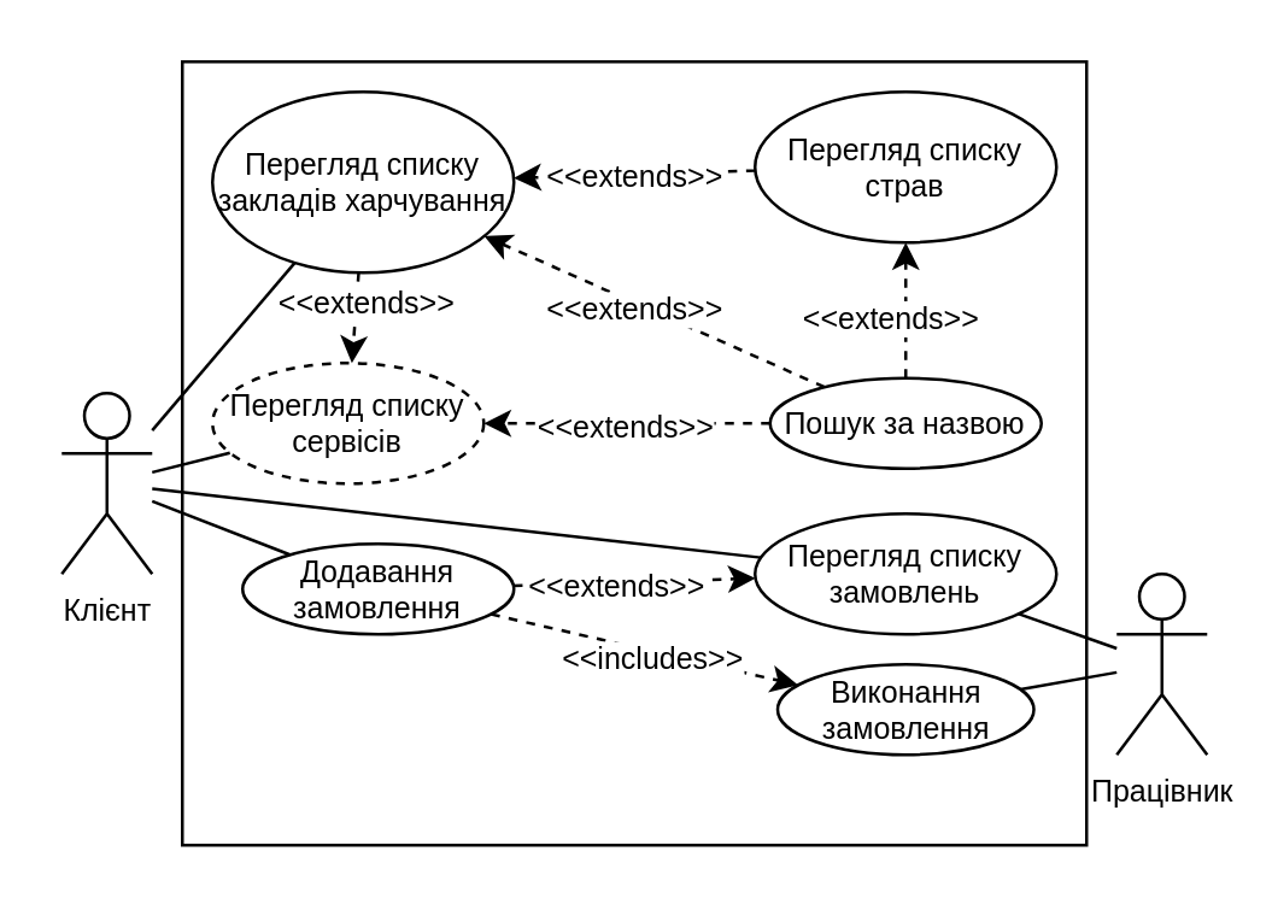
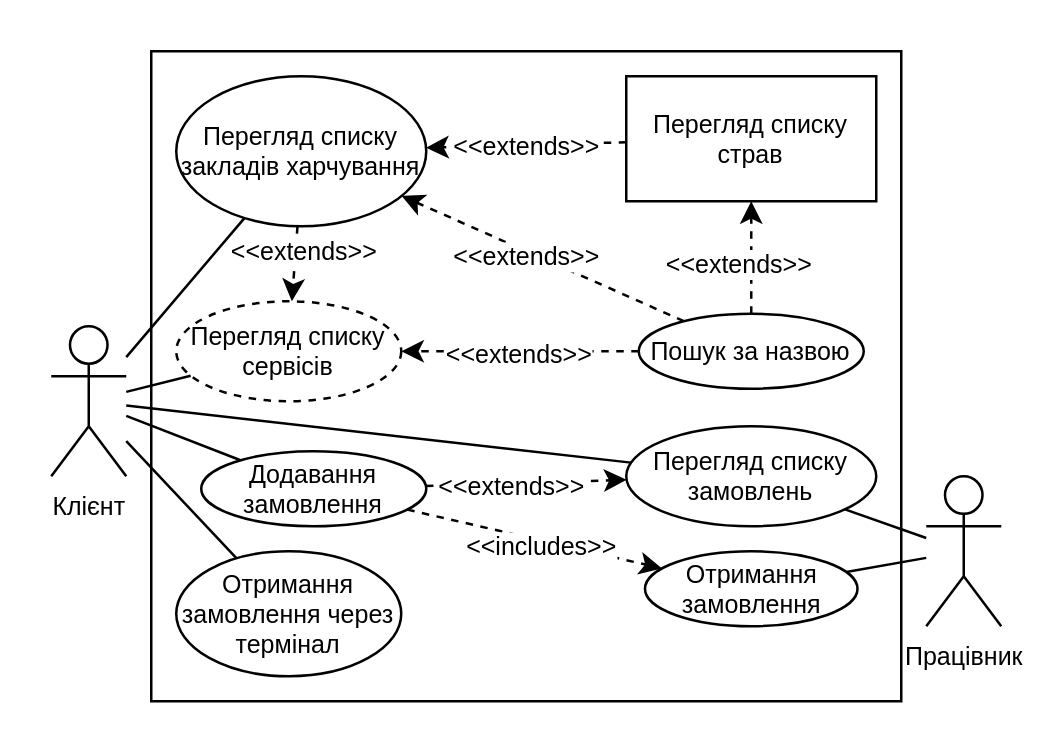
  <mxCell id="0" />
  <mxCell id="1" parent="0" />
  <mxCell id="2" value="Працівник" style="shape=umlActor;verticalLabelPosition=bottom;verticalAlign=top;outlineConnect=0;html=1;fontSize=10;" parent="1" vertex="1"><mxGeometry x="370" y="190" width="30" height="60" as="geometry" /></mxCell>
  <mxCell id="3" value="Клієнт" style="shape=umlActor;verticalLabelPosition=bottom;verticalAlign=top;outlineConnect=0;html=1;fontSize=10;" parent="1" vertex="1"><mxGeometry x="20" y="130" width="30" height="60" as="geometry" /></mxCell>
  <mxCell id="4" value="" style="rounded=0;whiteSpace=wrap;html=1;fontSize=10;" parent="1" vertex="1"><mxGeometry x="60" y="20" width="300" height="260" as="geometry" /></mxCell>
  <mxCell id="5" value="Перегляд списку сервісів" style="ellipse;whiteSpace=wrap;html=1;fontSize=10;dashed=1;" parent="1" vertex="1"><mxGeometry x="70" y="120" width="90" height="40" as="geometry" /></mxCell>
  <mxCell id="6" value="Перегляд списку закладів харчування" style="ellipse;whiteSpace=wrap;html=1;fontSize=10;" parent="1" vertex="1"><mxGeometry x="70" y="30" width="100" height="60" as="geometry" /></mxCell>
  <mxCell id="7" value="" style="endArrow=none;rounded=0;html=1;fontSize=10;" parent="1" source="3" target="6" edge="1"><mxGeometry width="50" height="50" relative="1" as="geometry"><mxPoint x="80" y="-98" as="sourcePoint" /><mxPoint x="241" y="29" as="targetPoint" /></mxGeometry></mxCell>
  <mxCell id="8" value="" style="rounded=0;orthogonalLoop=1;jettySize=auto;dashed=1;html=1;fontSize=10;" parent="1" source="10" target="6" edge="1"><mxGeometry relative="1" as="geometry"><mxPoint x="174" y="-14" as="sourcePoint" /><mxPoint x="146" y="24" as="targetPoint" /></mxGeometry></mxCell>
  <mxCell id="9" value="&amp;lt;&amp;lt;extends&amp;gt;&amp;gt;" style="edgeLabel;align=center;verticalAlign=middle;resizable=0;points=[];html=1;fontSize=10;" parent="8" vertex="1" connectable="0"><mxGeometry x="0.162" relative="1" as="geometry"><mxPoint x="6" as="offset" /></mxGeometry></mxCell>
- <mxCell id="10" value="Перегляд списку страв" style="ellipse;whiteSpace=wrap;html=1;fontSize=10;" parent="1" vertex="1"><mxGeometry x="250" y="30" width="100" height="50" as="geometry" /></mxCell>
+ <mxCell id="10" value="Перегляд списку страв" style="whiteSpace=wrap;html=1;fontSize=10;rounded=0;" parent="1" vertex="1"><mxGeometry x="250" y="30" width="100" height="50" as="geometry" /></mxCell>
  <mxCell id="11" value="Перегляд списку замовлень" style="ellipse;whiteSpace=wrap;html=1;fontSize=10;" parent="1" vertex="1"><mxGeometry x="250" y="170" width="100" height="40" as="geometry" /></mxCell>
  <mxCell id="12" value="" style="endArrow=none;rounded=0;html=1;fontSize=10;" parent="1" source="3" target="11" edge="1"><mxGeometry width="50" height="50" relative="1" as="geometry"><mxPoint x="80" y="162" as="sourcePoint" /><mxPoint x="232" y="84" as="targetPoint" /></mxGeometry></mxCell>
  <mxCell id="13" value="" style="endArrow=none;rounded=0;html=1;fontSize=10;" parent="1" source="2" target="11" edge="1"><mxGeometry width="50" height="50" relative="1" as="geometry"><mxPoint x="80" y="172" as="sourcePoint" /><mxPoint x="291" y="194" as="targetPoint" /></mxGeometry></mxCell>
  <mxCell id="14" value="Додавання замовлення" style="ellipse;whiteSpace=wrap;html=1;fontSize=10;" parent="1" vertex="1"><mxGeometry x="80" y="180" width="90" height="30" as="geometry" /></mxCell>
  <mxCell id="15" value="" style="rounded=0;orthogonalLoop=1;jettySize=auto;dashed=1;html=1;fontSize=10;" parent="1" source="14" target="11" edge="1"><mxGeometry relative="1" as="geometry"><mxPoint x="280" y="-10" as="sourcePoint" /><mxPoint x="280" y="20" as="targetPoint" /></mxGeometry></mxCell>
  <mxCell id="16" value="&amp;lt;&amp;lt;extends&amp;gt;&amp;gt;" style="edgeLabel;align=center;verticalAlign=middle;resizable=0;points=[];html=1;fontSize=10;" parent="15" vertex="1" connectable="0"><mxGeometry x="0.162" relative="1" as="geometry"><mxPoint x="-13" y="1" as="offset" /></mxGeometry></mxCell>
  <mxCell id="17" value="" style="rounded=0;orthogonalLoop=1;jettySize=auto;dashed=1;html=1;fontSize=10;" parent="1" source="19" target="6" edge="1"><mxGeometry relative="1" as="geometry"><mxPoint x="260" y="60" as="sourcePoint" /><mxPoint x="180" y="60" as="targetPoint" /></mxGeometry></mxCell>
  <mxCell id="18" value="&amp;lt;&amp;lt;extends&amp;gt;&amp;gt;" style="edgeLabel;align=center;verticalAlign=middle;resizable=0;points=[];html=1;fontSize=10;" parent="17" vertex="1" connectable="0"><mxGeometry x="0.162" relative="1" as="geometry"><mxPoint x="2" y="3" as="offset" /></mxGeometry></mxCell>
  <mxCell id="19" value="Пошук за назвою" style="ellipse;whiteSpace=wrap;html=1;fontSize=10;" parent="1" vertex="1"><mxGeometry x="255" y="125" width="90" height="30" as="geometry" /></mxCell>
  <mxCell id="20" value="" style="rounded=0;orthogonalLoop=1;jettySize=auto;dashed=1;html=1;fontSize=10;" parent="1" source="19" target="10" edge="1"><mxGeometry relative="1" as="geometry"><mxPoint x="219" y="131" as="sourcePoint" /><mxPoint x="161" y="89" as="targetPoint" /></mxGeometry></mxCell>
  <mxCell id="21" value="&amp;lt;&amp;lt;extends&amp;gt;&amp;gt;" style="edgeLabel;align=center;verticalAlign=middle;resizable=0;points=[];html=1;fontSize=10;" parent="20" vertex="1" connectable="0"><mxGeometry x="0.162" relative="1" as="geometry"><mxPoint x="-6" y="5" as="offset" /></mxGeometry></mxCell>
  <mxCell id="22" value="" style="endArrow=none;rounded=0;html=1;fontSize=10;" parent="1" source="3" target="5" edge="1"><mxGeometry width="50" height="50" relative="1" as="geometry"><mxPoint x="80" y="176" as="sourcePoint" /><mxPoint x="229" y="239" as="targetPoint" /></mxGeometry></mxCell>
  <mxCell id="23" value="" style="rounded=0;orthogonalLoop=1;jettySize=auto;dashed=1;html=1;fontSize=10;" parent="1" source="19" target="5" edge="1"><mxGeometry relative="1" as="geometry"><mxPoint x="251" y="136" as="sourcePoint" /><mxPoint x="289" y="94" as="targetPoint" /></mxGeometry></mxCell>
  <mxCell id="24" value="&amp;lt;&amp;lt;extends&amp;gt;&amp;gt;" style="edgeLabel;align=center;verticalAlign=middle;resizable=0;points=[];html=1;fontSize=10;" parent="23" vertex="1" connectable="0"><mxGeometry x="0.162" relative="1" as="geometry"><mxPoint x="6" as="offset" /></mxGeometry></mxCell>
  <mxCell id="25" value="" style="rounded=0;orthogonalLoop=1;jettySize=auto;dashed=1;html=1;fontSize=10;" parent="1" source="6" target="5" edge="1"><mxGeometry relative="1" as="geometry"><mxPoint x="189" y="136" as="sourcePoint" /><mxPoint x="151" y="94" as="targetPoint" /></mxGeometry></mxCell>
  <mxCell id="26" value="&amp;lt;&amp;lt;extends&amp;gt;&amp;gt;" style="edgeLabel;align=center;verticalAlign=middle;resizable=0;points=[];html=1;fontSize=10;" parent="25" vertex="1" connectable="0"><mxGeometry x="0.162" relative="1" as="geometry"><mxPoint x="3" y="-7" as="offset" /></mxGeometry></mxCell>
- <mxCell id="27" value="Виконання замовлення" style="ellipse;whiteSpace=wrap;html=1;fontSize=10;" parent="1" vertex="1"><mxGeometry x="257.5" y="220" width="85" height="30" as="geometry" /></mxCell>
+ <mxCell id="27" value="Отримання замовлення" style="ellipse;whiteSpace=wrap;html=1;fontSize=10;" parent="1" vertex="1"><mxGeometry x="257.5" y="220" width="85" height="30" as="geometry" /></mxCell>
  <mxCell id="28" value="" style="endArrow=none;rounded=0;html=1;fontSize=10;" parent="1" source="2" target="27" edge="1"><mxGeometry width="50" height="50" relative="1" as="geometry"><mxPoint x="80" y="331" as="sourcePoint" /><mxPoint x="155" y="384" as="targetPoint" /></mxGeometry></mxCell>
+ <mxCell id="29" value="Отримання замовлення через термінал" style="ellipse;whiteSpace=wrap;html=1;fontSize=10;" parent="1" vertex="1"><mxGeometry x="70" y="220" width="90" height="50" as="geometry" /></mxCell>
+ <mxCell id="30" value="" style="endArrow=none;rounded=0;html=1;fontSize=10;" parent="1" source="3" target="29" edge="1"><mxGeometry width="50" height="50" relative="1" as="geometry"><mxPoint x="80" y="243" as="sourcePoint" /><mxPoint x="169" y="381" as="targetPoint" /></mxGeometry></mxCell>
  <mxCell id="31" value="" style="rounded=0;orthogonalLoop=1;jettySize=auto;dashed=1;html=1;fontSize=10;" parent="1" source="14" target="27" edge="1"><mxGeometry relative="1" as="geometry"><mxPoint x="214" y="340" as="sourcePoint" /><mxPoint x="207" y="450" as="targetPoint" /></mxGeometry></mxCell>
  <mxCell id="32" value="&amp;lt;&amp;lt;includes&amp;gt;&amp;gt;" style="edgeLabel;align=center;verticalAlign=middle;resizable=0;points=[];html=1;fontSize=10;" parent="31" vertex="1" connectable="0"><mxGeometry x="0.162" relative="1" as="geometry"><mxPoint x="-6" as="offset" /></mxGeometry></mxCell>
  <mxCell id="33" value="" style="endArrow=none;rounded=0;html=1;fontSize=10;" edge="1" parent="1" source="3" target="14"><mxGeometry width="50" height="50" relative="1" as="geometry"><mxPoint x="16" y="230" as="sourcePoint" /><mxPoint x="76" y="391" as="targetPoint" /></mxGeometry></mxCell>
